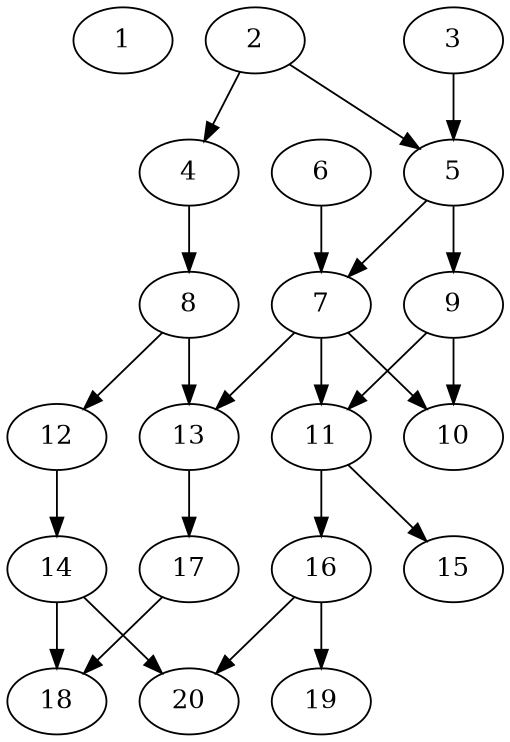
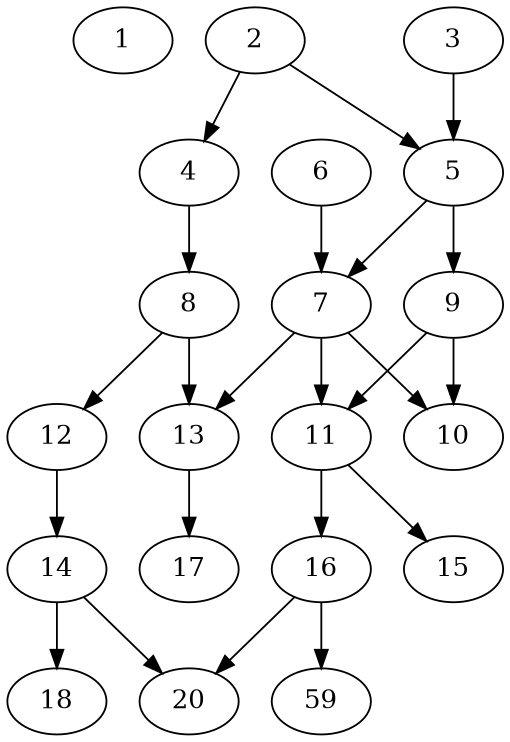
  digraph {
    node [alpha=0.14]
    1 [expect_size=20105216]
    2 [alpha=0.12 expect_size=33494016]
    4 [alpha=0.08 expect_size=46484480]
    5 [alpha=0.18 expect_size=28977152]
    8 [alpha=0.19 expect_size=35547136]
    7 [alpha=0.19 expect_size=49782784]
    9 [alpha=0.05 expect_size=22495232]
    12 [alpha=0.01 expect_size=16193536]
    13 [alpha=0.20 expect_size=45334528]
    10 [alpha=0.18 expect_size=26802176]
    11 [alpha=0.04 expect_size=31139840]
    3 [alpha=0.11 expect_size=25784320]
    6 [alpha=0.12 expect_size=12372992]
    14 [alpha=0.08 expect_size=23341056]
    15 [alpha=0.17 expect_size=43161600]
    16 [expect_size=37969920]
    17 [alpha=0.01 expect_size=18650112]
    20 [alpha=0.02 expect_size=24949760]
-   19 [alpha=0.09 expect_size=14151680]
+   19 [alpha=0.09 expect_size=14151680 label=59]
    18 [alpha=0.11 expect_size=17215488]
    2 -> 4
    2 -> 5
    4 -> 8
    5 -> 7
    5 -> 9
    8 -> 12
    8 -> 13
    7 -> 13
    7 -> 10
    7 -> 11
    9 -> 10
    9 -> 11
    12 -> 14
    13 -> 17
    11 -> 15
    11 -> 16
    3 -> 5
    6 -> 7
    14 -> 20
    14 -> 18
    16 -> 20
    16 -> 19
-   17 -> 18
  }
